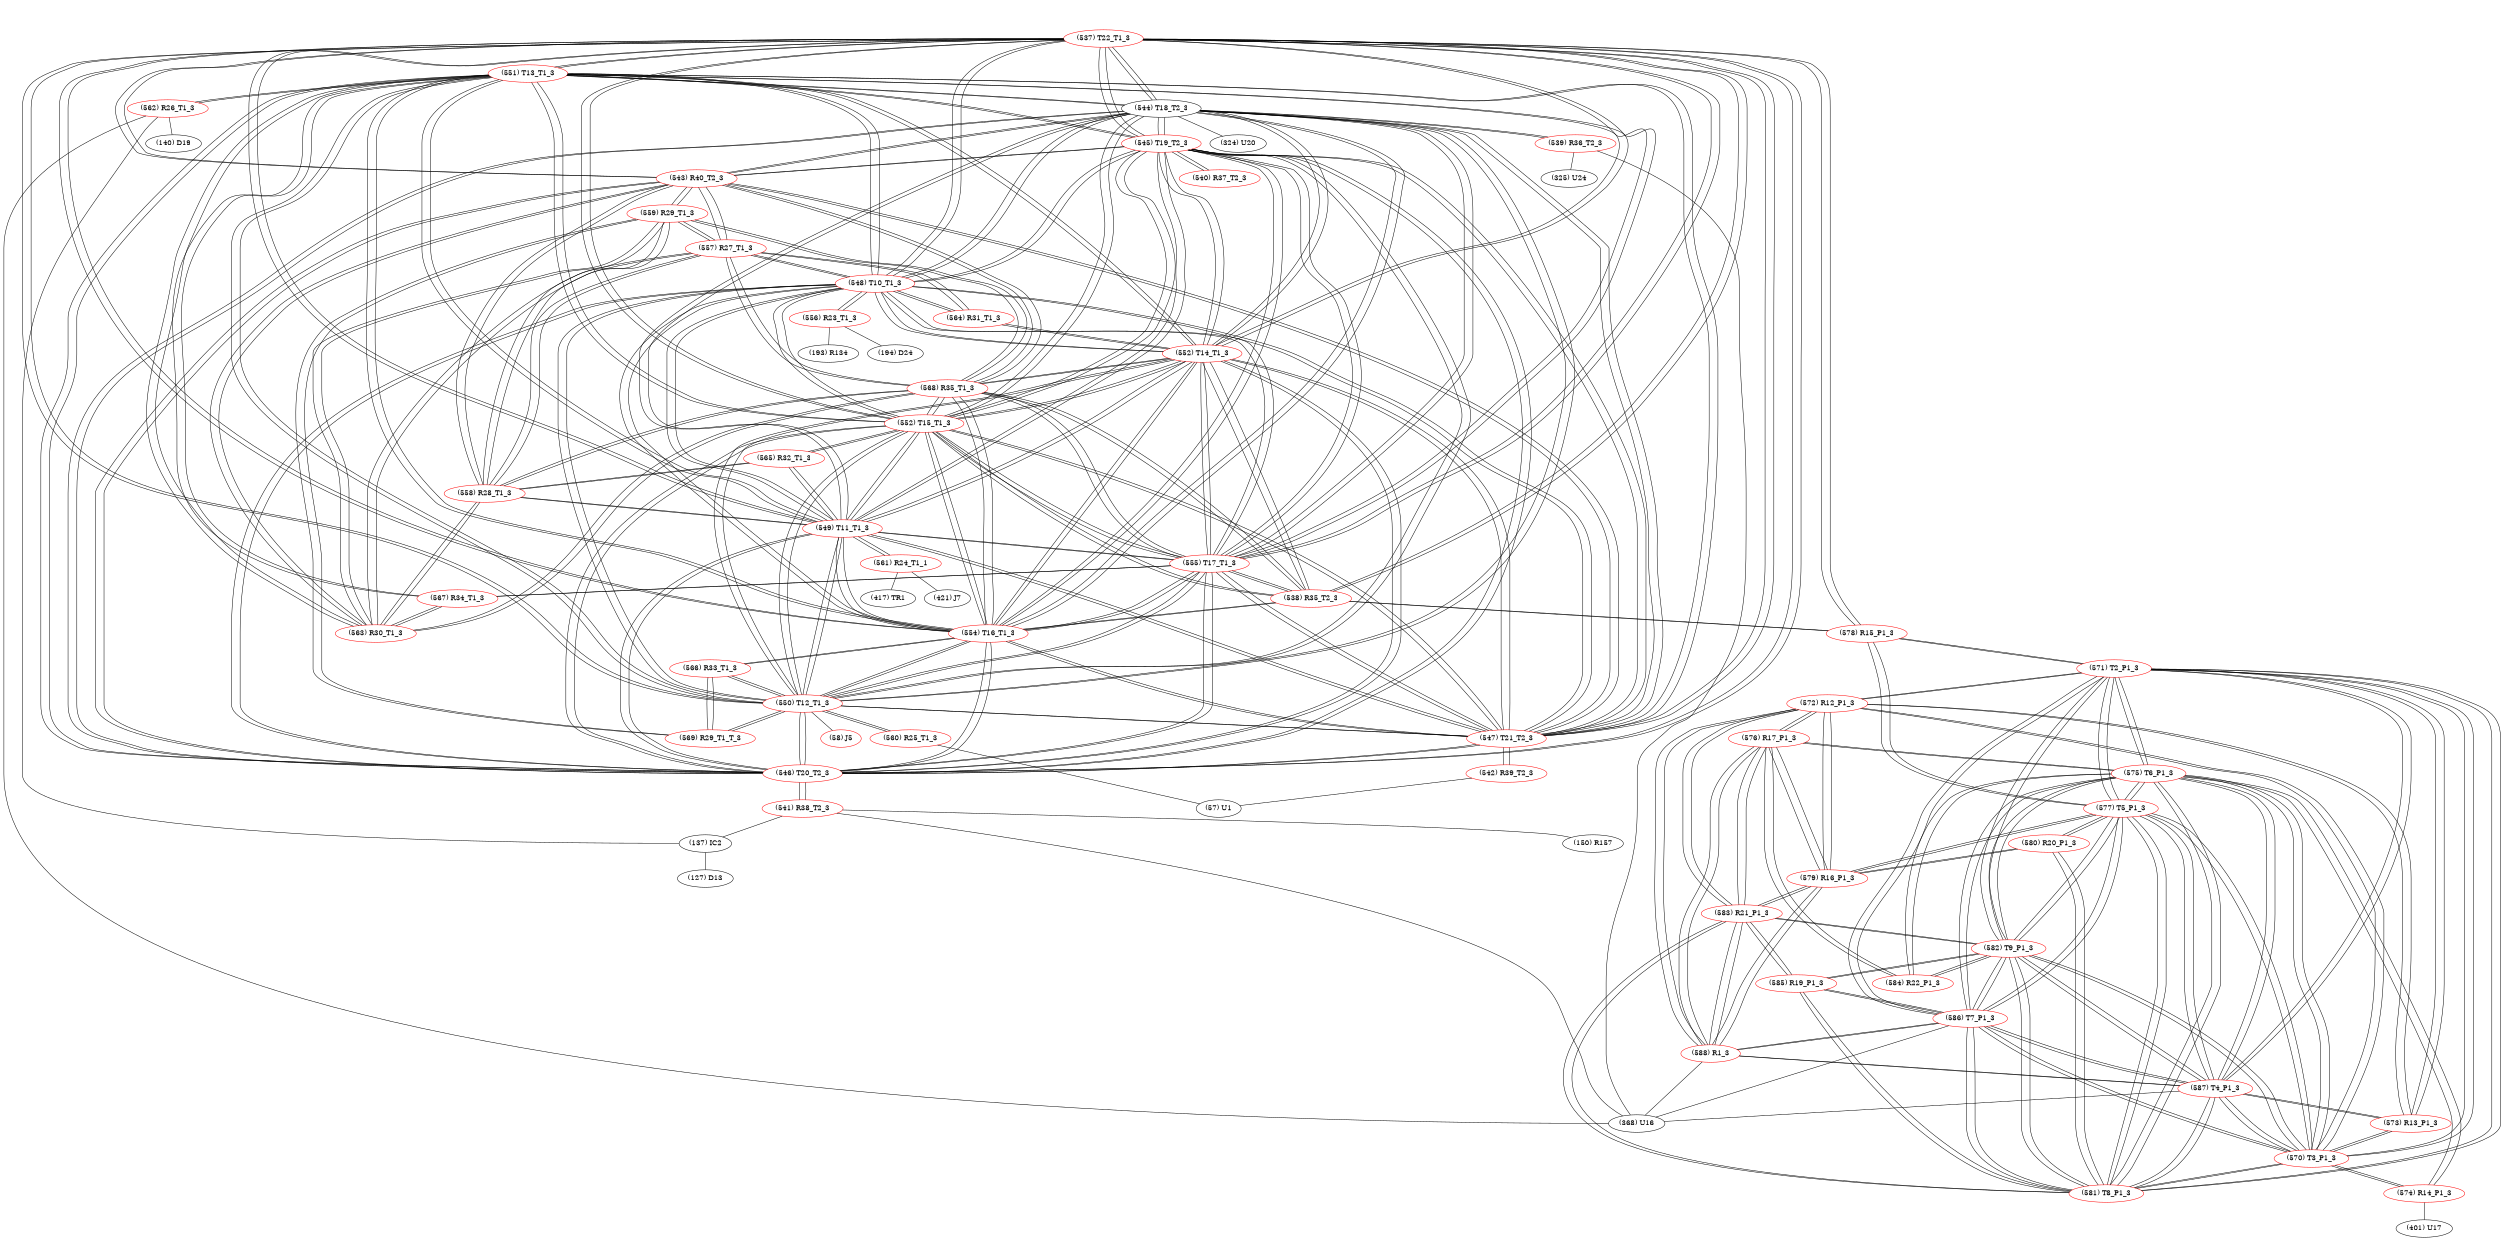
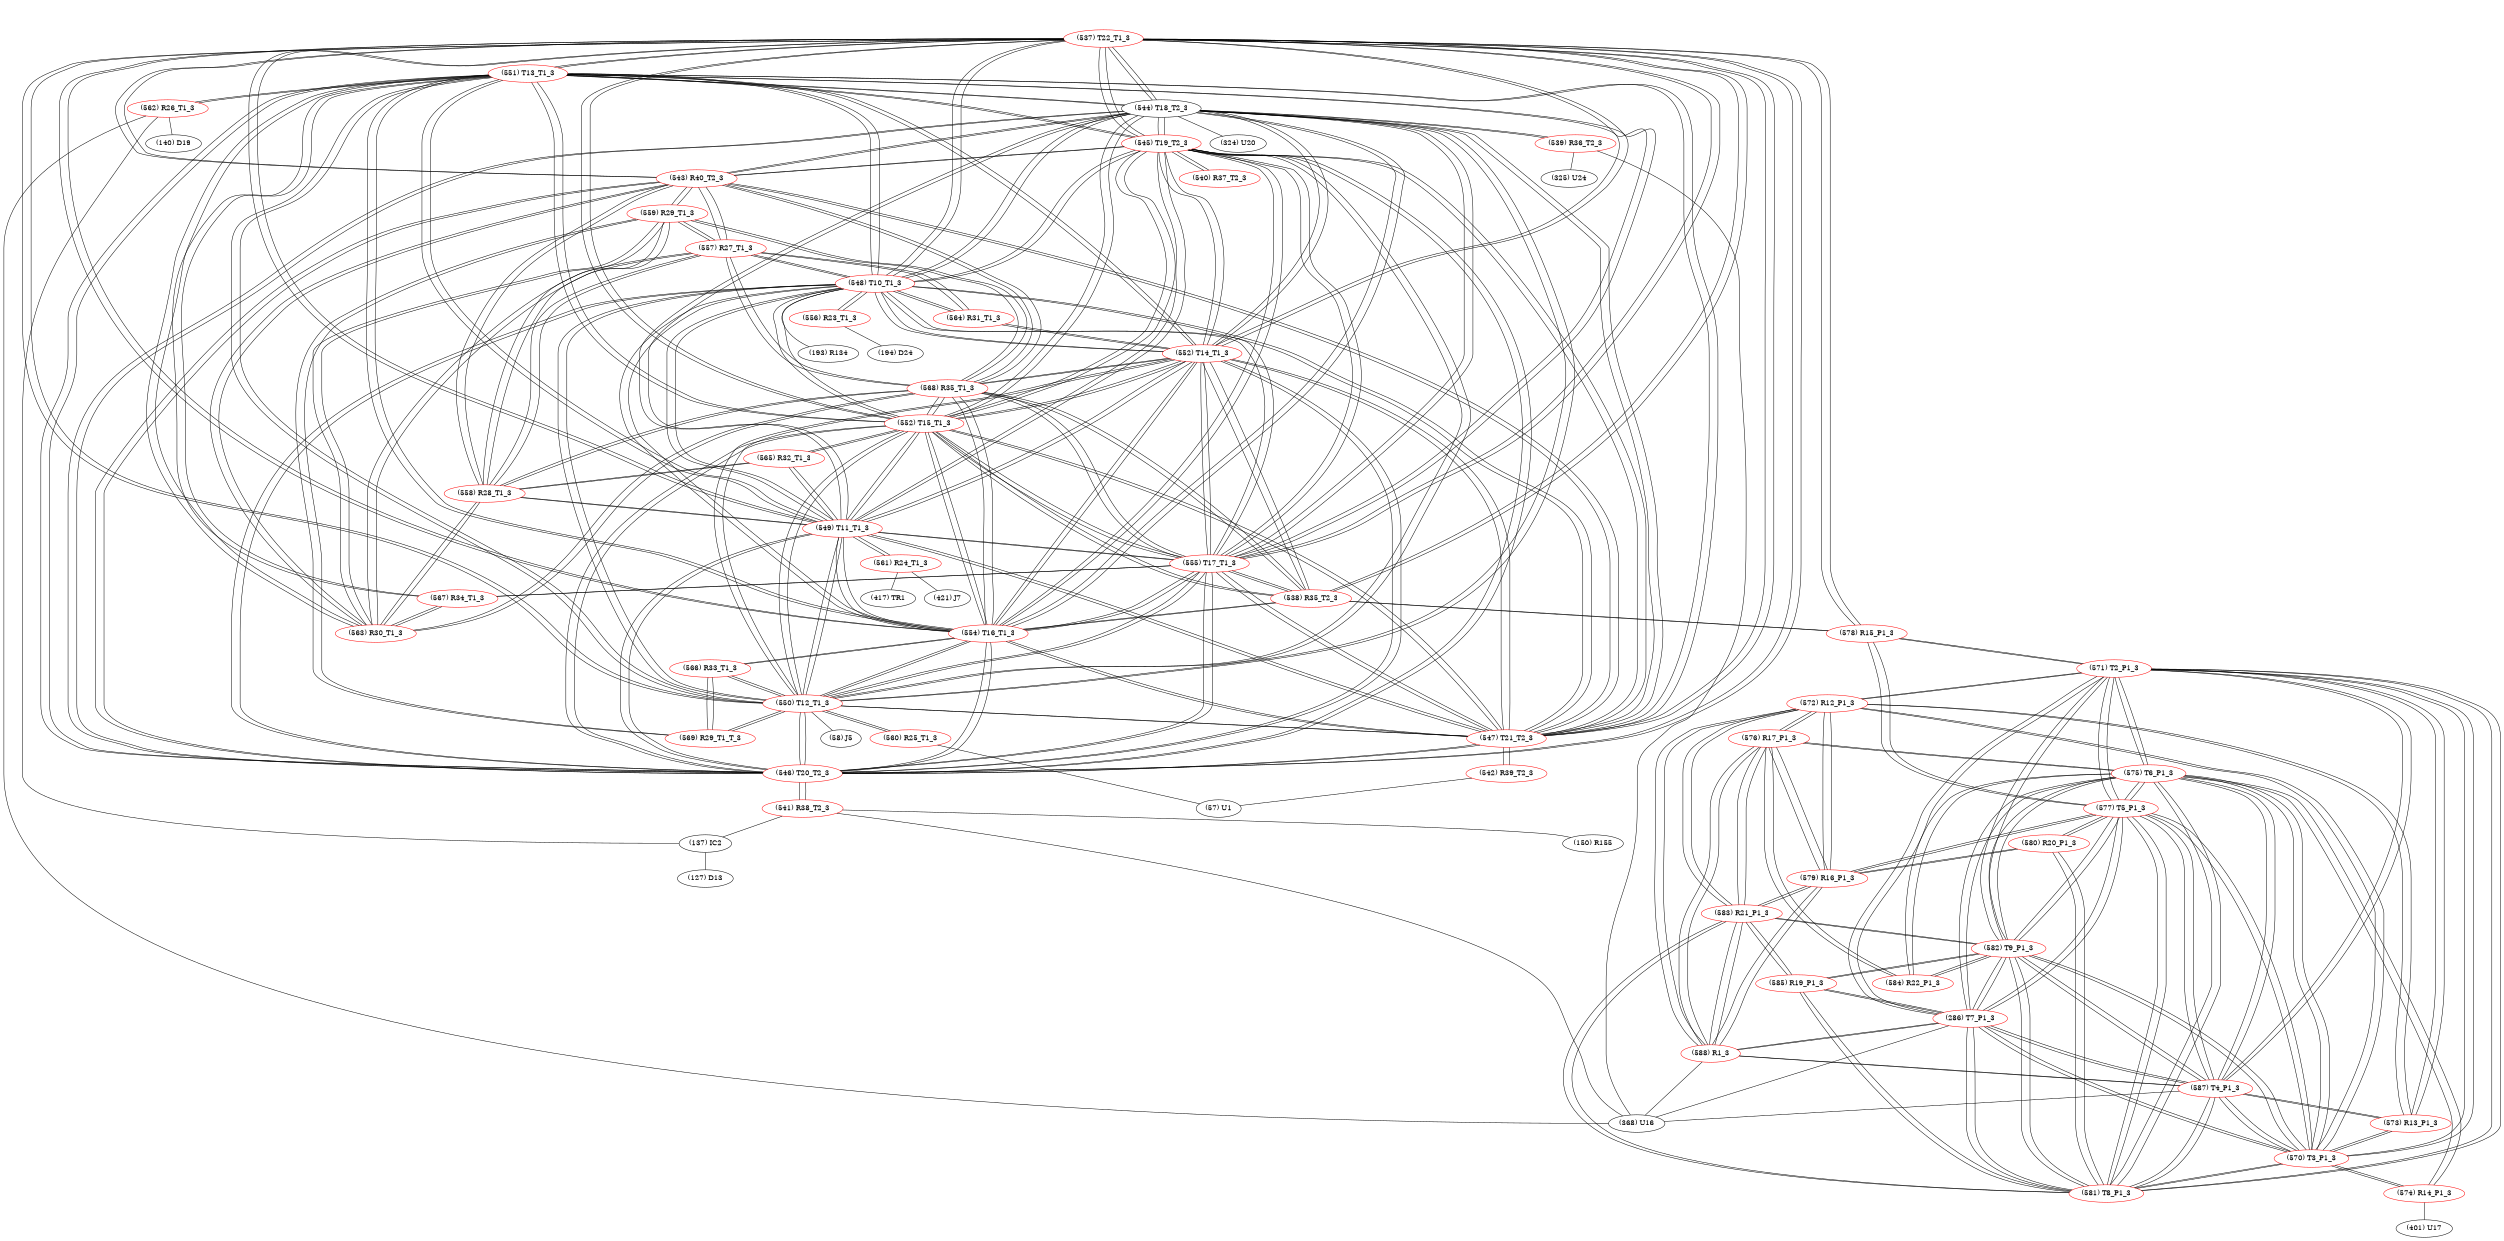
  graph {
    node [color=red]
    n1 [label="(537) T22_T1_3"]
    n2 [label="(551) T13_T1_3"]
    n3 [color=black label="(544) T18_T2_3"]
    n4 [label="(545) T19_T2_3"]
    n5 [label="(550) T12_T1_3"]
    n6 [label="(552) T15_T1_3"]
    n7 [label="(552) T14_T1_3"]
    n8 [label="(546) T20_T2_3"]
    n9 [label="(547) T21_T2_3"]
    n10 [label="(549) T11_T1_3"]
    n11 [label="(548) T10_T1_3"]
    n12 [label="(554) T16_T1_3"]
    n13 [label="(555) T17_T1_3"]
    n14 [label="(543) R40_T2_3"]
    n15 [label="(578) R15_P1_3"]
    n16 [label="(538) R35_T2_3"]
    n17 [label="(563) R30_T1_3"]
    n18 [label="(567) R34_T1_3"]
    n19 [label="(562) R26_T1_3"]
    n20 [label="(539) R36_T2_3"]
    n21 [label="(324) U20" color=""]
    n22 [label="(540) R37_T2_3"]
    n23 [label="(566) R33_T1_3"]
    n24 [label="(569) R29_T1_T_3"]
    n25 [label="(560) R25_T1_3"]
-   n26 [label="(58) J5"]
+   n26 [label="(58) J5" color=""]
    n27 [label="(568) R35_T1_3"]
    n28 [label="(565) R32_T1_3"]
    n29 [label="(564) R31_T1_3"]
    n30 [label="(541) R38_T2_3"]
    n31 [label="(542) R39_T2_3"]
    n32 [label="(558) R28_T1_3"]
-   n33 [label="(561) R24_T1_1"]
+   n33 [label="(561) R24_T1_3"]
    n34 [label="(557) R27_T1_3"]
    n35 [label="(556) R23_T1_3"]
    n36 [label="(559) R29_T1_3"]
    n37 [label="(577) T5_P1_3"]
    n38 [label="(571) T2_P1_3"]
    n39 [label="(368) U16" color=""]
    n40 [label="(137) IC2" color=""]
    n41 [label="(140) D19" color=""]
    n42 [label="(325) U24" color=""]
    n43 [label="(57) U1" color=""]
-   n44 [label="(150) R157" color=""]
+   n44 [label="(150) R155" color=""]
    n45 [label="(421) J7" color=""]
    n46 [label="(417) TR1" color=""]
    n47 [label="(194) D24" color=""]
    n48 [label="(193) R134" color=""]
    n49 [label="(570) T3_P1_3"]
    n50 [label="(587) T4_P1_3"]
-   n51 [label="(586) T7_P1_3"]
+   n51 [label="(286) T7_P1_3"]
    n52 [label="(582) T9_P1_3"]
    n53 [label="(581) T8_P1_3"]
    n54 [label="(575) T6_P1_3"]
    n55 [label="(579) R16_P1_3"]
    n56 [label="(580) R20_P1_3"]
    n57 [label="(573) R13_P1_3"]
    n58 [label="(572) R12_P1_3"]
    n59 [label="(127) D13" color=""]
    n60 [label="(574) R14_P1_3"]
    n61 [label="(588) R1_3"]
    n62 [label="(585) R19_P1_3"]
    n63 [label="(583) R21_P1_3"]
    n64 [label="(584) R22_P1_3"]
    n65 [label="(576) R17_P1_3"]
    n66 [label="(401) U17" color=""]
    n1 -- n2
    n1 -- n3
    n1 -- n4
    n1 -- n5
    n1 -- n6
    n1 -- n7
    n1 -- n8
    n1 -- n9
    n1 -- n10
    n1 -- n11
    n1 -- n12
    n1 -- n13
    n1 -- n14
    n1 -- n15
    n1 -- n16
    n2 -- n1
    n2 -- n3
    n2 -- n4
    n2 -- n5
    n2 -- n6
    n2 -- n7
    n2 -- n8
    n2 -- n9
    n2 -- n10
    n2 -- n11
    n2 -- n12
    n2 -- n13
    n2 -- n17
    n2 -- n18
    n2 -- n19
    n3 -- n1
    n3 -- n2
    n3 -- n4
    n3 -- n5
    n3 -- n6
    n3 -- n7
    n3 -- n8
    n3 -- n9
    n3 -- n10
    n3 -- n11
    n3 -- n12
    n3 -- n13
    n3 -- n14
    n3 -- n20
    n3 -- n21
    n4 -- n1
    n4 -- n2
    n4 -- n3
    n4 -- n5
    n4 -- n6
    n4 -- n7
    n4 -- n8
    n4 -- n9
    n4 -- n10
    n4 -- n11
    n4 -- n12
    n4 -- n13
    n4 -- n14
    n4 -- n22
    n5 -- n1
    n5 -- n2
    n5 -- n3
    n5 -- n4
    n5 -- n6
    n5 -- n7
    n5 -- n8
    n5 -- n9
    n5 -- n10
    n5 -- n11
    n5 -- n12
    n5 -- n13
    n5 -- n23
    n5 -- n24
    n5 -- n25
    n5 -- n26
    n6 -- n1
    n6 -- n2
    n6 -- n3
    n6 -- n4
    n6 -- n5
    n6 -- n7
    n6 -- n8
    n6 -- n9
    n6 -- n10
    n6 -- n11
    n6 -- n12
    n6 -- n13
    n6 -- n16
    n6 -- n27
    n6 -- n28
    n7 -- n1
    n7 -- n2
    n7 -- n3
    n7 -- n4
    n7 -- n5
    n7 -- n6
    n7 -- n8
    n7 -- n9
    n7 -- n10
    n7 -- n11
    n7 -- n12
    n7 -- n13
    n7 -- n16
    n7 -- n27
    n7 -- n29
    n8 -- n1
    n8 -- n2
    n8 -- n3
    n8 -- n4
    n8 -- n5
    n8 -- n6
    n8 -- n7
    n8 -- n9
    n8 -- n10
    n8 -- n11
    n8 -- n12
    n8 -- n13
    n8 -- n14
    n8 -- n30
    n9 -- n1
    n9 -- n2
    n9 -- n3
    n9 -- n4
    n9 -- n5
    n9 -- n6
    n9 -- n7
    n9 -- n8
    n9 -- n10
    n9 -- n11
    n9 -- n12
    n9 -- n13
    n9 -- n14
    n9 -- n31
    n10 -- n1
    n10 -- n2
    n10 -- n3
    n10 -- n4
    n10 -- n5
    n10 -- n6
    n10 -- n7
    n10 -- n8
    n10 -- n9
    n10 -- n11
    n10 -- n12
    n10 -- n13
    n10 -- n28
    n10 -- n32
    n10 -- n33
    n11 -- n1
    n11 -- n2
    n11 -- n3
    n11 -- n4
    n11 -- n5
    n11 -- n6
    n11 -- n7
    n11 -- n8
    n11 -- n9
    n11 -- n10
    n11 -- n12
    n11 -- n13
    n11 -- n29
    n11 -- n34
    n11 -- n35
    n12 -- n1
    n12 -- n2
    n12 -- n3
    n12 -- n4
    n12 -- n5
    n12 -- n6
    n12 -- n7
    n12 -- n8
    n12 -- n9
    n12 -- n10
    n12 -- n11
    n12 -- n13
    n12 -- n16
    n12 -- n23
    n12 -- n27
    n13 -- n1
    n13 -- n2
    n13 -- n3
    n13 -- n4
    n13 -- n5
    n13 -- n6
    n13 -- n7
    n13 -- n8
    n13 -- n9
    n13 -- n10
    n13 -- n11
    n13 -- n12
    n13 -- n16
    n13 -- n18
    n13 -- n27
    n14 -- n1
    n14 -- n3
    n14 -- n4
    n14 -- n8
    n14 -- n9
    n14 -- n17
    n14 -- n27
    n14 -- n32
    n14 -- n34
    n14 -- n36
    n15 -- n1
    n15 -- n16
    n15 -- n37
    n15 -- n38
    n16 -- n1
    n16 -- n6
    n16 -- n7
    n16 -- n12
    n16 -- n13
    n16 -- n15
    n16 -- n27
    n17 -- n2
    n17 -- n14
    n17 -- n18
    n17 -- n27
    n17 -- n32
    n17 -- n34
    n17 -- n36
    n18 -- n2
    n18 -- n13
    n18 -- n17
    n19 -- n2
    n19 -- n39
    n19 -- n40
    n19 -- n41
    n20 -- n3
    n20 -- n39
    n20 -- n42
    n22 -- n4
    n23 -- n5
    n23 -- n12
    n23 -- n24
    n24 -- n5
    n24 -- n23
    n24 -- n36
    n25 -- n5
    n25 -- n43
    n27 -- n6
    n27 -- n7
    n27 -- n12
    n27 -- n13
    n27 -- n14
    n27 -- n16
    n27 -- n17
    n27 -- n32
    n27 -- n34
    n27 -- n36
    n28 -- n6
    n28 -- n10
    n28 -- n32
    n29 -- n7
    n29 -- n11
    n29 -- n34
    n30 -- n8
    n30 -- n39
    n30 -- n40
    n30 -- n44
    n31 -- n9
    n31 -- n43
    n32 -- n10
    n32 -- n14
    n32 -- n17
    n32 -- n27
    n32 -- n28
    n32 -- n34
    n32 -- n36
    n33 -- n10
    n33 -- n45
    n33 -- n46
    n34 -- n11
    n34 -- n14
    n34 -- n17
    n34 -- n27
    n34 -- n29
    n34 -- n32
    n34 -- n36
    n35 -- n11
    n35 -- n47
-   n35 -- n48
+   n11 -- n48
    n36 -- n14
    n36 -- n17
    n36 -- n24
    n36 -- n27
    n36 -- n32
    n36 -- n34
    n37 -- n15
    n37 -- n38
    n37 -- n49
    n37 -- n50
    n37 -- n51
    n37 -- n52
    n37 -- n53
    n37 -- n54
    n37 -- n55
    n37 -- n56
    n38 -- n15
    n38 -- n37
    n38 -- n49
    n38 -- n50
    n38 -- n51
    n38 -- n52
    n38 -- n53
    n38 -- n54
    n38 -- n57
    n38 -- n58
    n40 -- n59
    n49 -- n37
    n49 -- n38
    n49 -- n50
    n49 -- n51
    n49 -- n52
    n49 -- n53
    n49 -- n54
    n49 -- n57
    n49 -- n58
    n49 -- n60
    n50 -- n37
    n50 -- n38
    n50 -- n39
    n50 -- n49
    n50 -- n51
    n50 -- n52
    n50 -- n53
    n50 -- n54
    n50 -- n57
    n50 -- n61
    n51 -- n37
    n51 -- n38
    n51 -- n39
    n51 -- n49
    n51 -- n50
    n51 -- n52
    n51 -- n53
    n51 -- n54
    n51 -- n61
    n51 -- n62
    n52 -- n37
    n52 -- n38
    n52 -- n49
    n52 -- n50
    n52 -- n51
    n52 -- n53
    n52 -- n54
    n52 -- n62
    n52 -- n63
    n52 -- n64
    n53 -- n37
    n53 -- n38
    n53 -- n49
    n53 -- n50
    n53 -- n51
    n53 -- n52
    n53 -- n54
    n53 -- n56
    n53 -- n62
    n53 -- n63
    n54 -- n37
    n54 -- n38
    n54 -- n49
    n54 -- n50
    n54 -- n51
    n54 -- n52
    n54 -- n53
    n54 -- n60
    n54 -- n64
    n54 -- n65
    n55 -- n37
    n55 -- n56
    n55 -- n58
    n55 -- n61
    n55 -- n63
    n55 -- n65
    n56 -- n37
    n56 -- n53
    n56 -- n55
    n57 -- n38
    n57 -- n49
    n57 -- n50
    n57 -- n58
    n58 -- n38
    n58 -- n49
    n58 -- n55
    n58 -- n57
    n58 -- n61
    n58 -- n63
    n58 -- n65
    n60 -- n49
    n60 -- n54
    n60 -- n66
    n61 -- n39
    n61 -- n50
    n61 -- n51
    n61 -- n55
    n61 -- n58
    n61 -- n63
    n61 -- n65
    n62 -- n51
    n62 -- n52
    n62 -- n53
    n62 -- n63
    n63 -- n52
    n63 -- n53
    n63 -- n55
    n63 -- n58
    n63 -- n61
    n63 -- n62
    n63 -- n65
    n64 -- n52
    n64 -- n54
    n64 -- n65
    n65 -- n54
    n65 -- n55
    n65 -- n58
    n65 -- n61
    n65 -- n63
    n65 -- n64
  }
